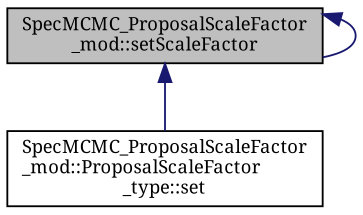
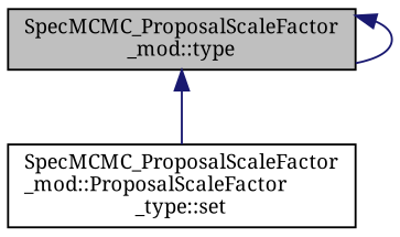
  digraph {
    rankdir=TB
    fontname="Noto Serif"
    node [color=black fontname="Noto Serif" fontsize=10 shape=record style=filled]
    edge [color=midnightblue dir=back fontname="Noto Serif" fontsize=10 labelfontname=Helvetica labelfontsize=10 style=solid]
-   n1 [fillcolor=grey75 fontcolor=black height=0.2 label="SpecMCMC_ProposalScaleFactor\l_mod::setScaleFactor" width=0.4]
+   n1 [fillcolor=grey75 fontcolor=black height=0.2 label="SpecMCMC_ProposalScaleFactor\l_mod::type" width=0.4]
    n2 [fillcolor=white height=0.2 label="SpecMCMC_ProposalScaleFactor\l_mod::ProposalScaleFactor\l_type::set" width=0.4]
    n1 -> n1
    n1 -> n2
  }
